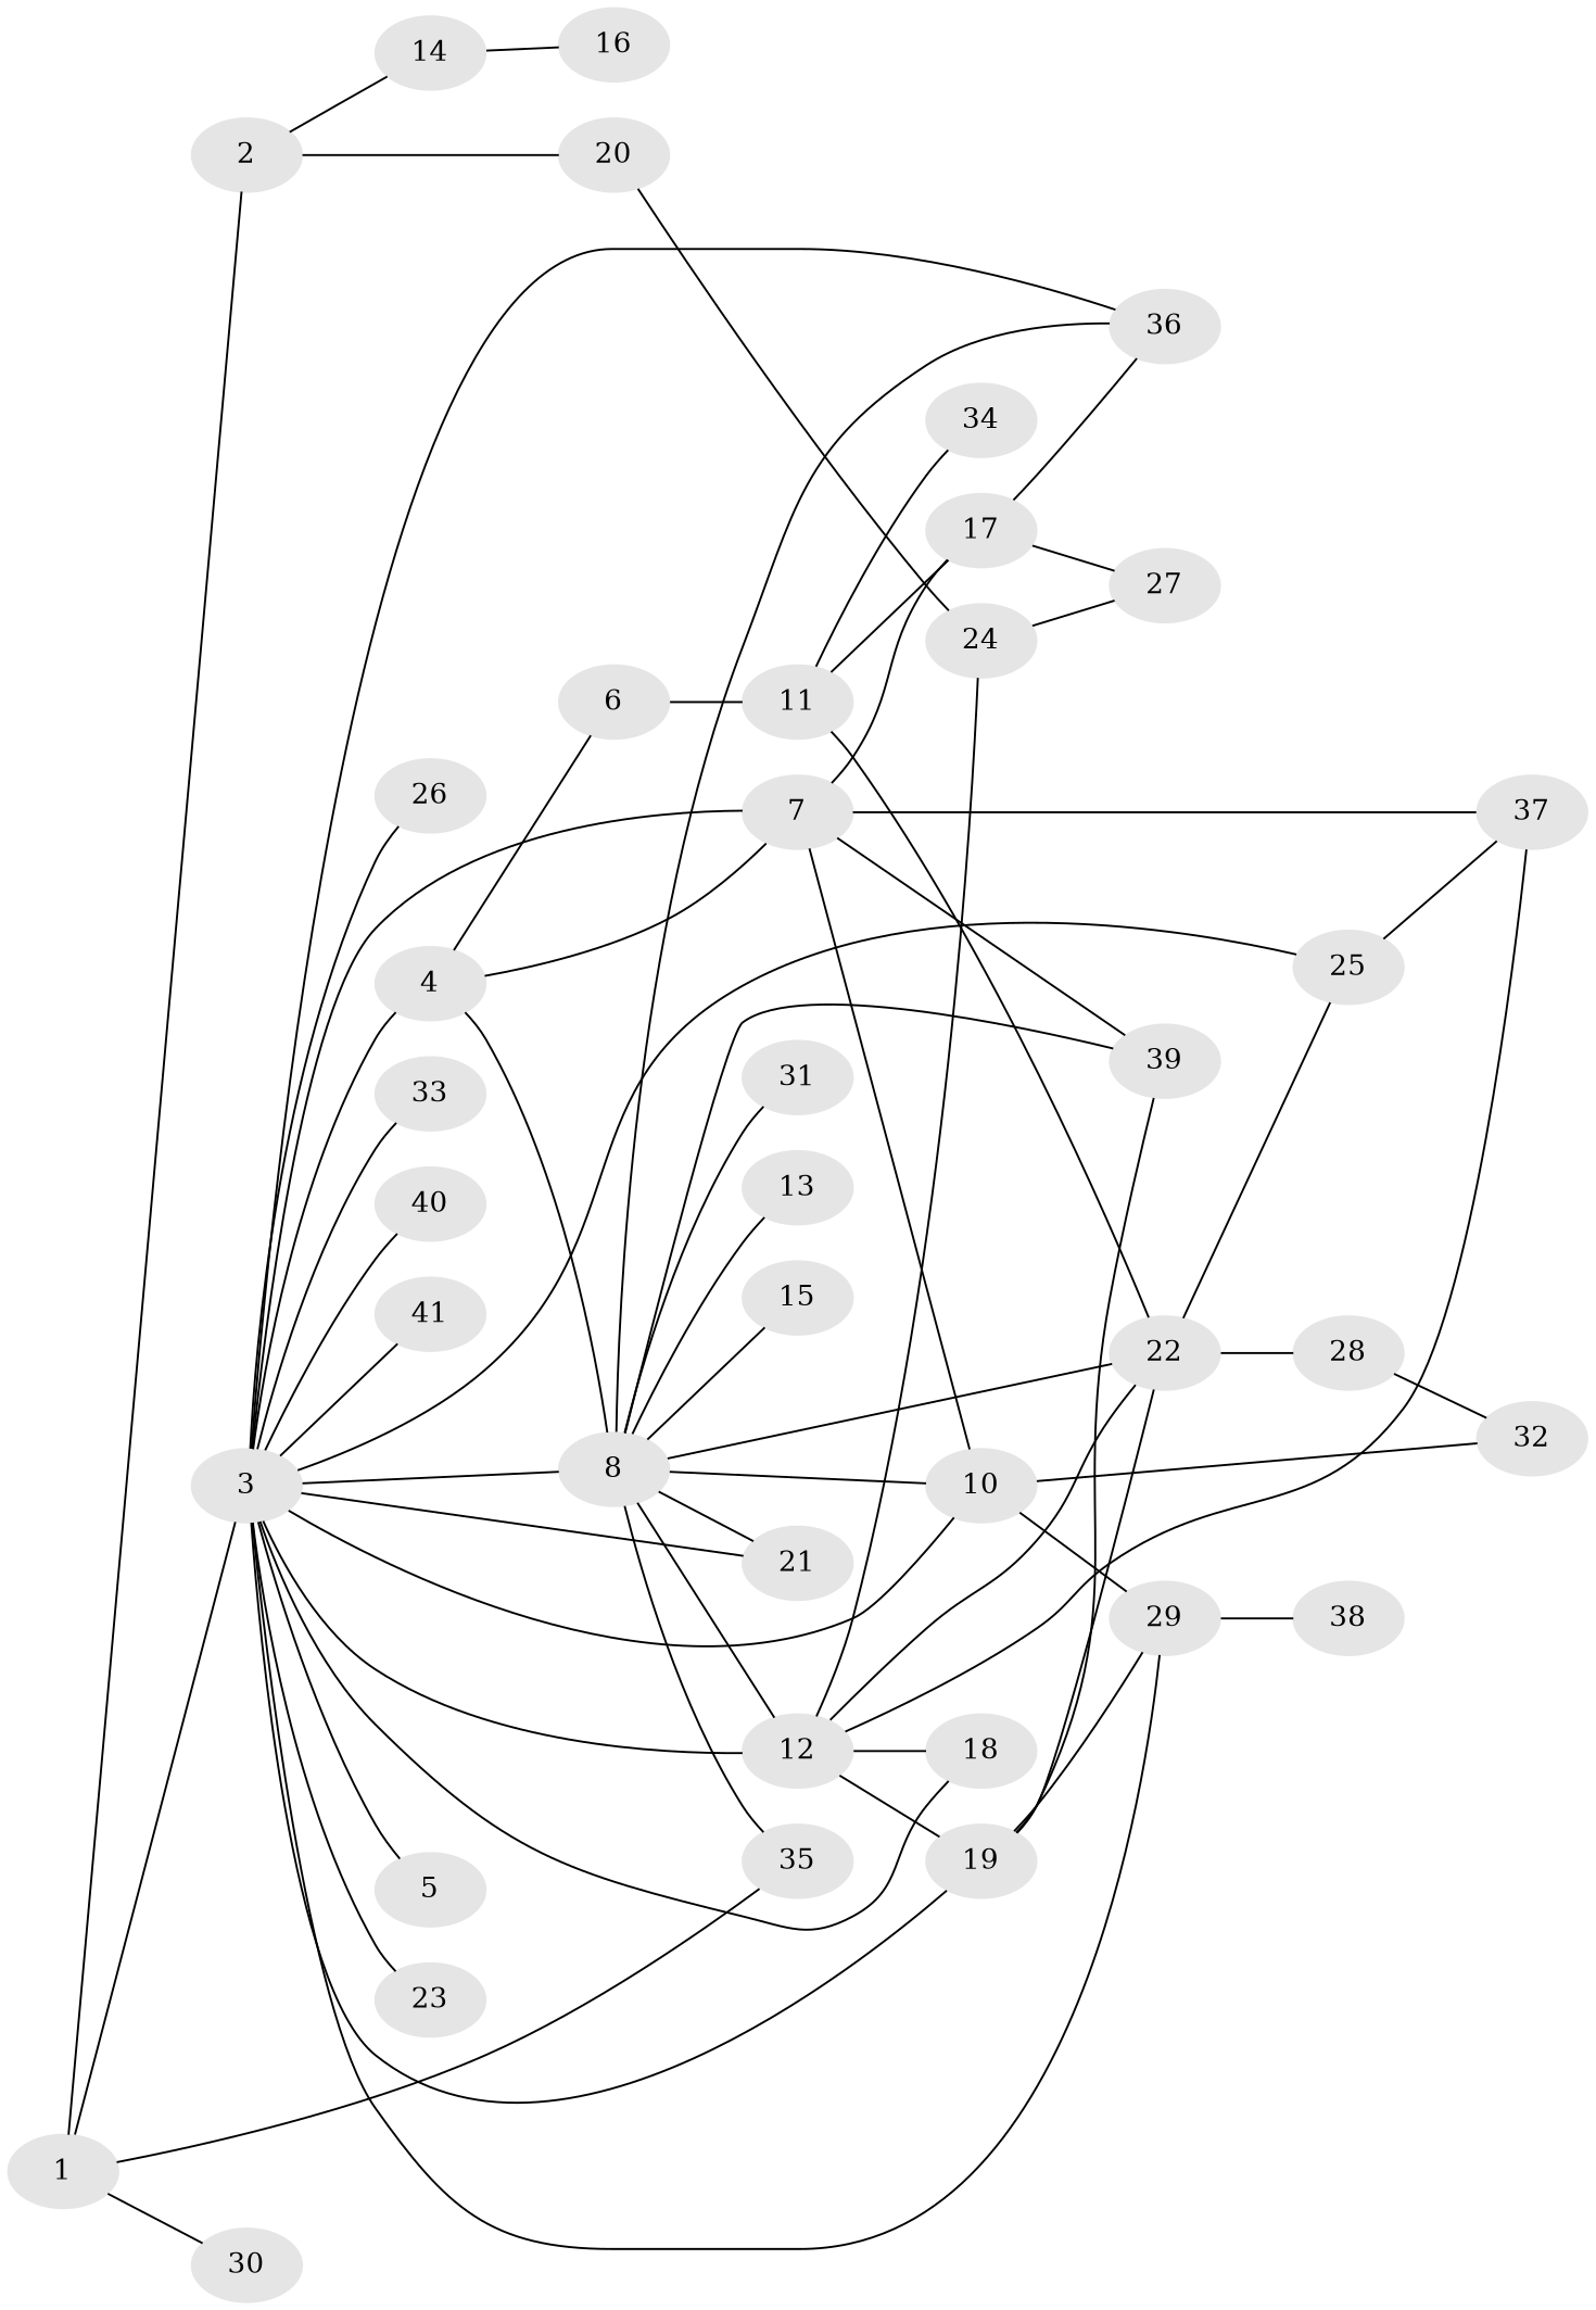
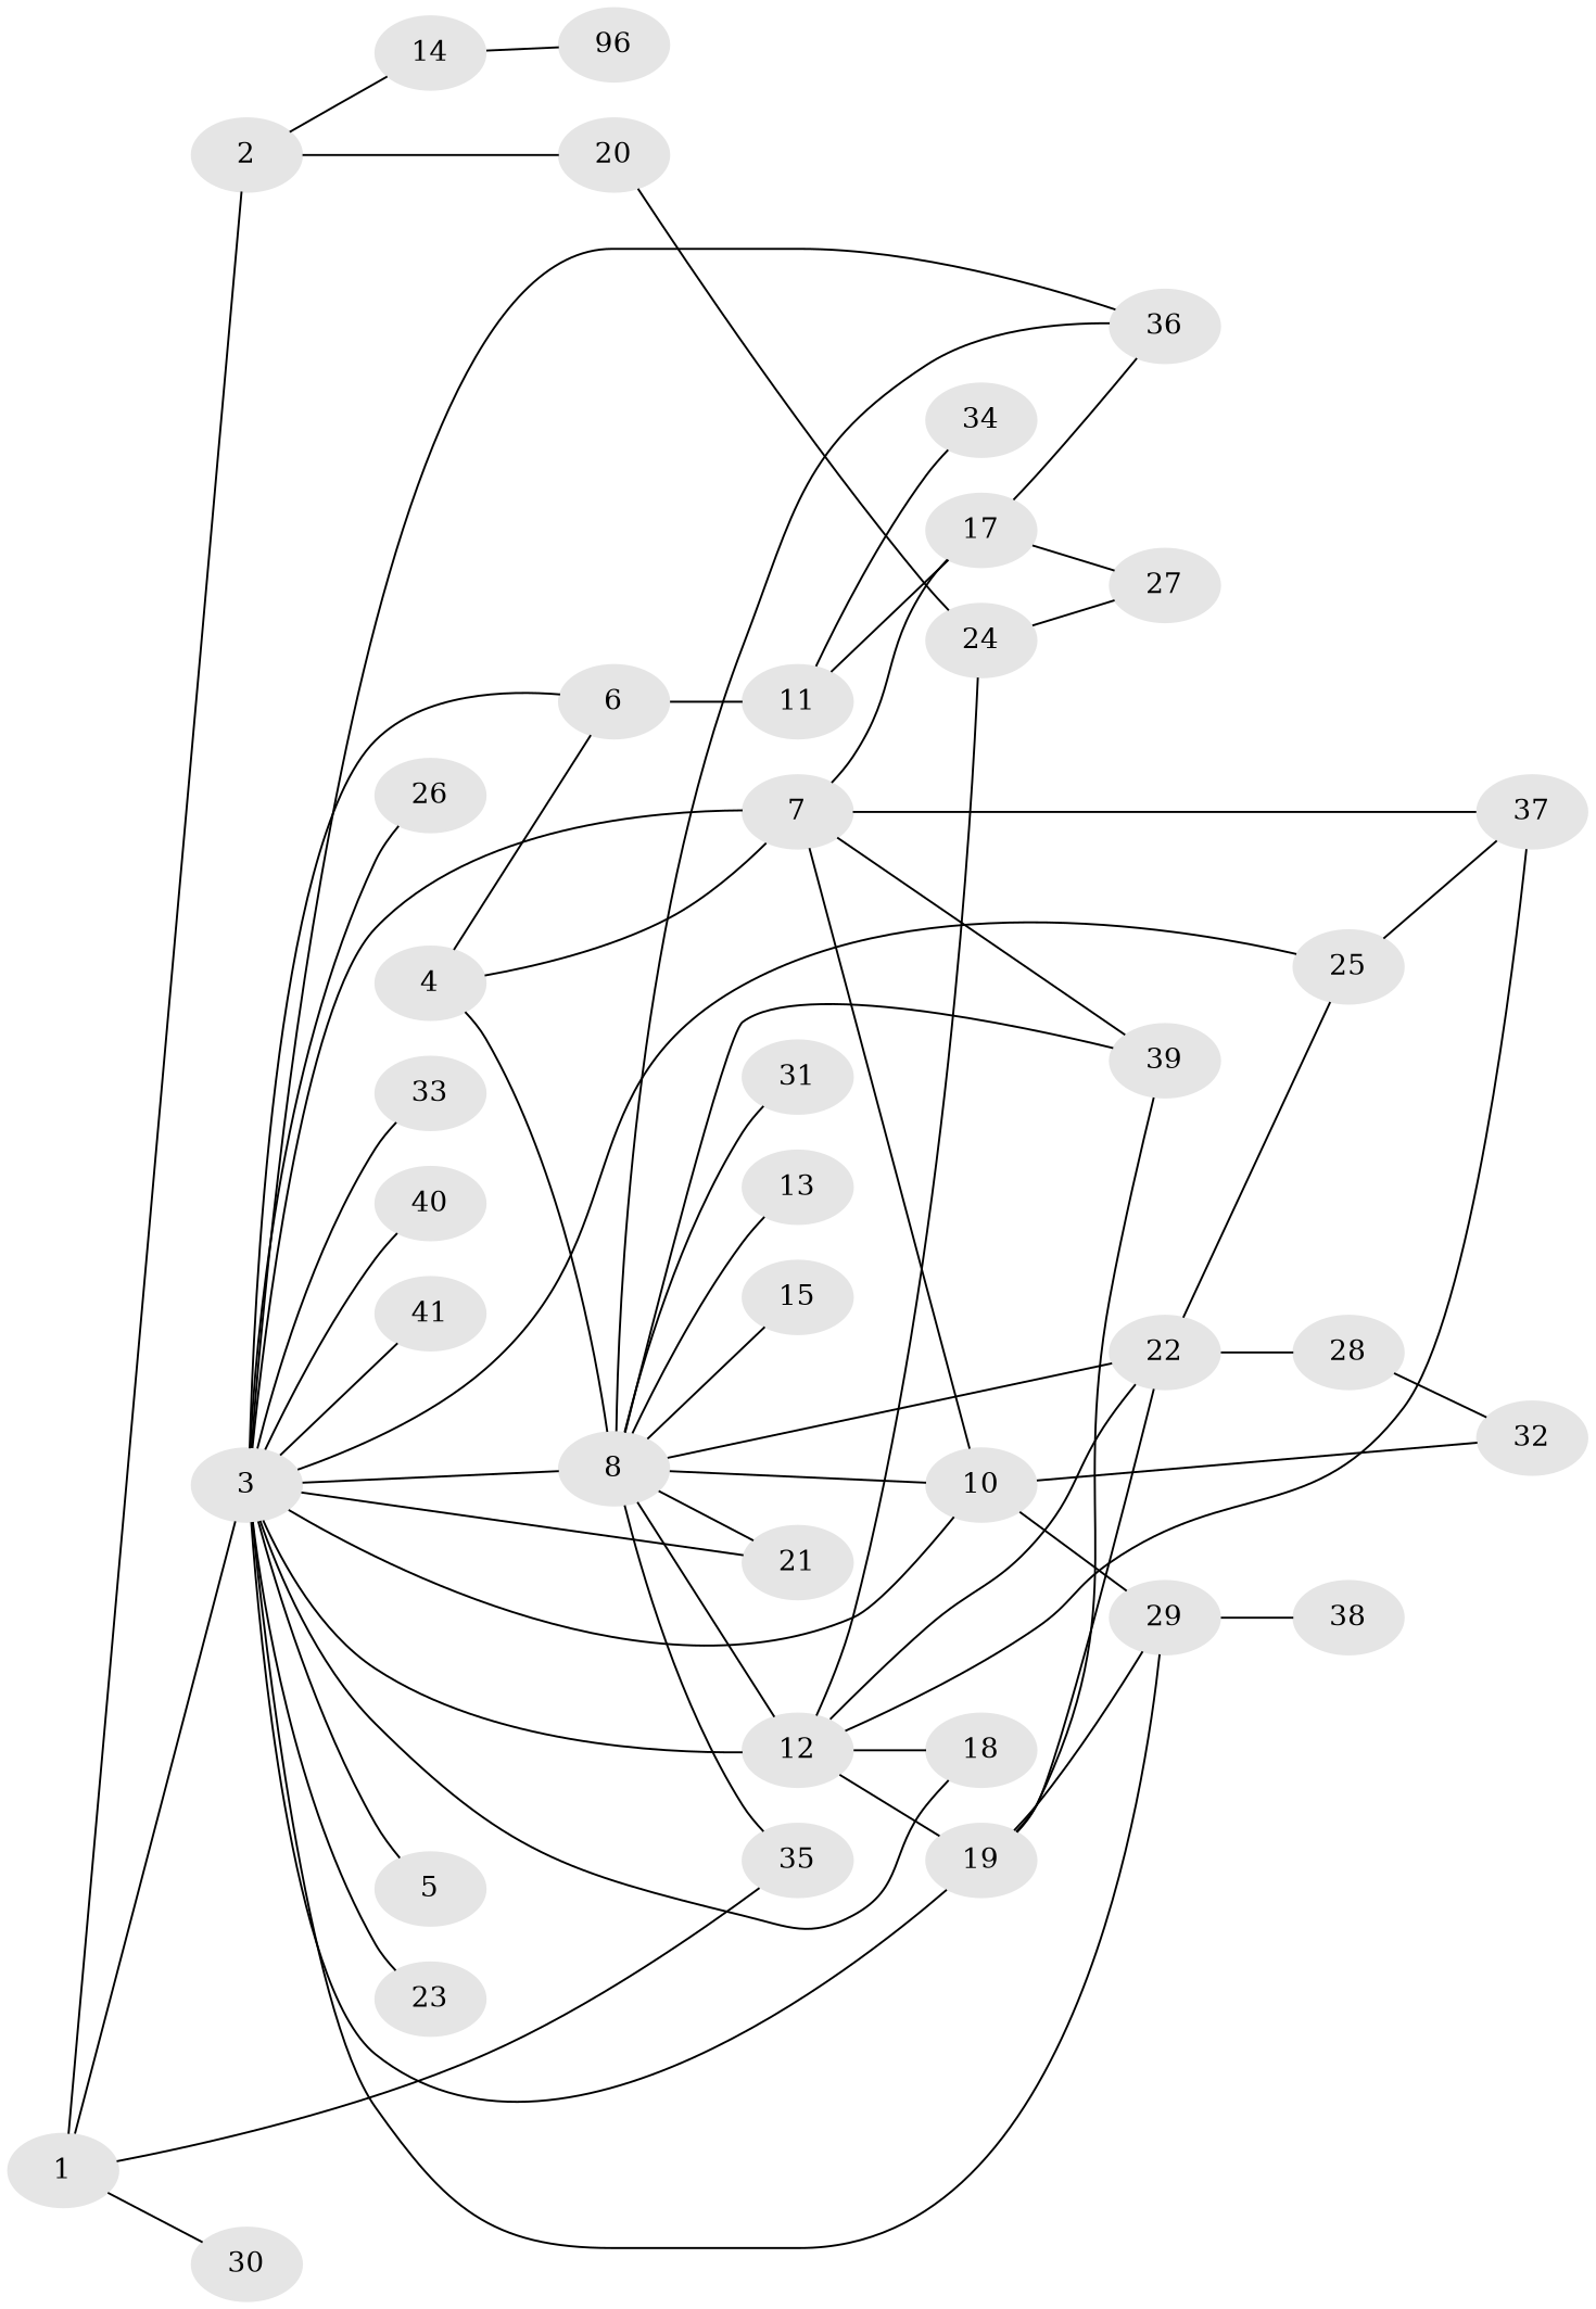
  graph {
    rankdir=LR
    node [color=gray90 style=filled]
    edge [weight=1.0]
    1
    2
    3
    30
    35
    14
    20
    4
    5
    7
    8
    10
    12
    18
    19
    21
    23
    25
    26
    29
    33
    36
    40
    41
-   16
+   16 [label=96]
    24
    6
    17
    37
    39
    13
    15
    22
    31
    32
    38
    11
    34
    27
    28
    1 -- 2
    1 -- 3
    1 -- 30 [weight=2.0]
    1 -- 35
    2 -- 14
    2 -- 20
-   3 -- 4
+   3 -- 6
    3 -- 5
    3 -- 7
    3 -- 8
    3 -- 10
    3 -- 12
    3 -- 18
    3 -- 19
    3 -- 21
    3 -- 23
    3 -- 25
    3 -- 26
    3 -- 29
    3 -- 33
    3 -- 36
    3 -- 40
    3 -- 41
    14 -- 16
    20 -- 24
    4 -- 7
    4 -- 8
    4 -- 6
    7 -- 10
    7 -- 17
    7 -- 37 [weight=3.0]
    7 -- 39
    8 -- 35
    8 -- 10
    8 -- 12 [weight=6.0]
    8 -- 21
    8 -- 36
    8 -- 39
    8 -- 13
    8 -- 15
    8 -- 22
    8 -- 31
    10 -- 29 [weight=4.0]
    10 -- 32
    12 -- 18
    12 -- 19
    12 -- 24
    12 -- 37
    12 -- 22
    19 -- 29
    19 -- 39
    19 -- 22
    25 -- 37
    29 -- 38
    24 -- 27
    6 -- 11
    17 -- 36
    17 -- 27
    22 -- 25
    22 -- 28
    11 -- 17
-   11 -- 22 [weight=2.0]
    11 -- 34
    28 -- 32
  }
